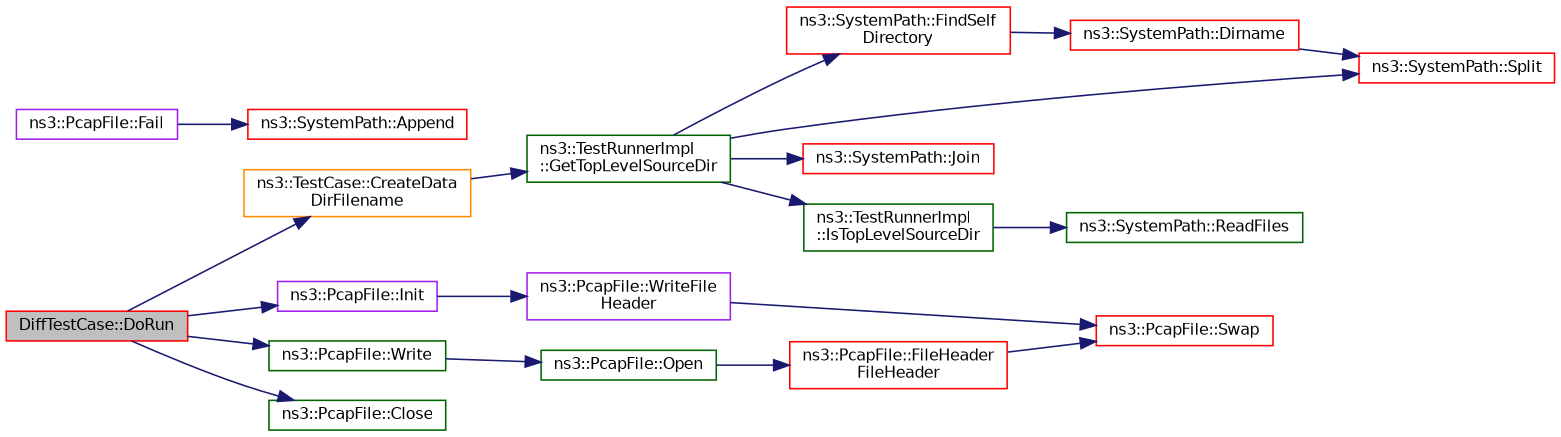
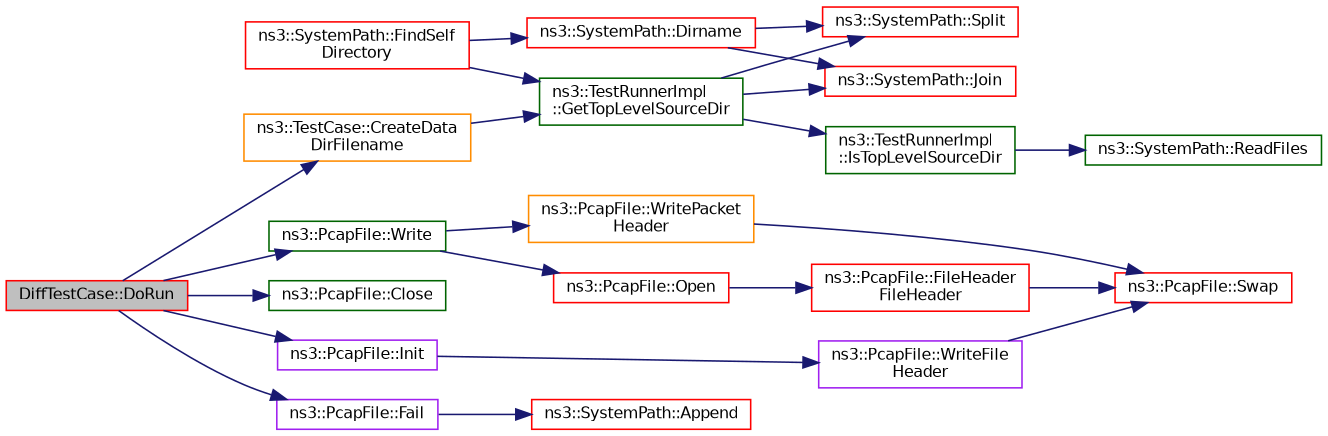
  digraph {
    rankdir=LR
    node [color=red fillcolor=white fontname=Helvetica fontsize=10 shape=record style=filled]
    edge [color=midnightblue fontname=Helvetica fontsize=10 labelfontname=Helvetica labelfontsize=10 style=solid]
    n1 [fillcolor=grey75 fontcolor=black height=0.2 label="DiffTestCase::DoRun" width=0.4]
    n2 [color=darkorange height=0.2 label="ns3::TestCase::CreateData\lDirFilename" width=0.4]
    n3 [color=purple height=0.2 label="ns3::PcapFile::Fail" width=0.4]
    n4 [color=purple height=0.2 label="ns3::PcapFile::Init" width=0.4]
    n5 [color=darkgreen height=0.2 label="ns3::PcapFile::Write" width=0.4]
    n6 [color=darkgreen height=0.2 label="ns3::PcapFile::Close" width=0.4]
    n7 [color=darkgreen height=0.2 label="ns3::TestRunnerImpl\l::GetTopLevelSourceDir" width=0.4]
-   n8 [color=darkgreen height=0.2 label="ns3::PcapFile::Open" width=0.4]
+   n8 [height=0.2 label="ns3::PcapFile::Open" width=0.4]
    n9 [height=0.2 label="ns3::PcapFile::FileHeader\lFileHeader" width=0.4]
    n10 [height=0.2 label="ns3::SystemPath::Append" width=0.4]
    n11 [color=purple height=0.2 label="ns3::PcapFile::WriteFile\lHeader" width=0.4]
+   n12 [color=darkorange height=0.2 label="ns3::PcapFile::WritePacket\lHeader" width=0.4]
    n13 [height=0.2 label="ns3::SystemPath::FindSelf\lDirectory" width=0.4]
    n14 [height=0.2 label="ns3::SystemPath::Split" width=0.4]
    n15 [height=0.2 label="ns3::SystemPath::Join" width=0.4]
    n16 [color=darkgreen height=0.2 label="ns3::TestRunnerImpl\l::IsTopLevelSourceDir" width=0.4]
    n17 [height=0.2 label="ns3::SystemPath::Dirname" width=0.4]
    n18 [color=darkgreen height=0.2 label="ns3::SystemPath::ReadFiles" width=0.4]
    n19 [height=0.2 label="ns3::PcapFile::Swap" width=0.4]
    n1 -> n2
+   n1 -> n3
    n1 -> n4
    n1 -> n5
    n1 -> n6
    n2 -> n7
    n3 -> n10
    n4 -> n11
    n5 -> n8
-   n7 -> n13
+   n5 -> n12
+   n13 -> n7
    n7 -> n14
    n7 -> n15
    n7 -> n16
    n8 -> n9
    n9 -> n19
    n11 -> n19
+   n12 -> n19
    n13 -> n17
    n16 -> n18
    n17 -> n14
+   n17 -> n15
  }
